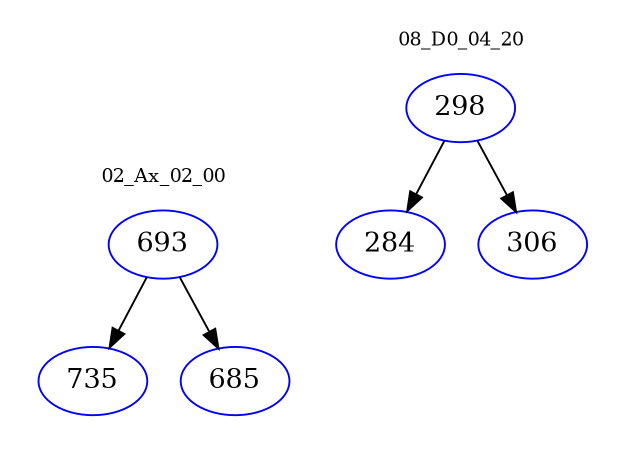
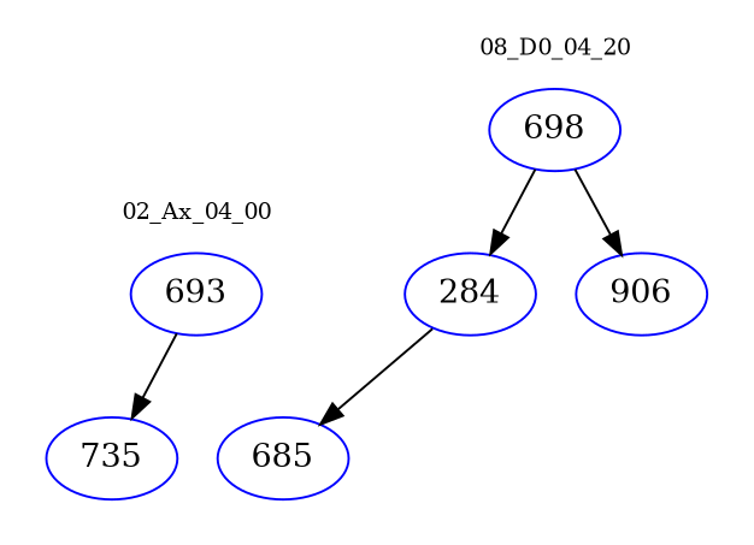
  digraph {
    node [color=blue]
    edge [color=black]
    n1 [label=693]
    n2 [label=685]
    n3 [label=735]
-   n4 [label=298]
+   n4 [label=698]
    n5 [label=284]
-   n6 [label=306]
+   n6 [label=906]
    subgraph cluster_1 {
      color=white
      fontsize=10
-     label="02_Ax_02_00"
+     label="02_Ax_04_00"
      n1
      n2
      n3
    }
    subgraph cluster_2 {
      color=white
      fontsize=10
      label="08_D0_04_20"
      n4
      n5
      n6
    }
-   n1 -> n2
+   n5 -> n2
    n1 -> n3
    n4 -> n5
    n4 -> n6
  }
